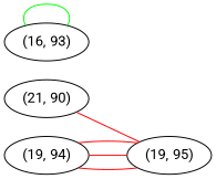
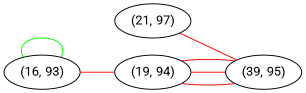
  graph {
    fontname=Roboto
    rankdir=LR
    node [fontname=Roboto]
    edge [color=red fontname=Roboto weight=1]
-   "(21, 97)" [label="(21, 90)"]
-   "(19, 95)"
+   "(21, 97)"
+   "(19, 95)" [label="(39, 95)"]
    n3 [label="(16, 93)"]
    "(19, 94)"
    "(21, 97)" -- "(19, 95)"
    n3 -- n3 [color=green weight=2]
+   n3 -- "(19, 94)"
    "(19, 94)" -- "(19, 95)"
    "(19, 94)" -- "(19, 95)"
    "(19, 94)" -- "(19, 95)"
  }
